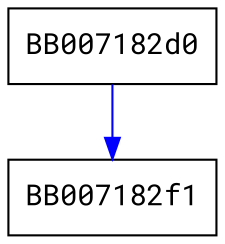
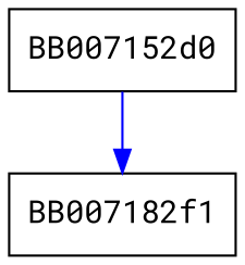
  digraph {
    splines=ortho
    fontname="Roboto Mono"
    node [shape=box fontname="Roboto Mono"]
-   BB007182d0
+   BB007182d0 [label=BB007152d0]
    BB007182f1
    BB007182d0 -> BB007182f1 [color=blue fontname="Roboto Mono"]
  }
